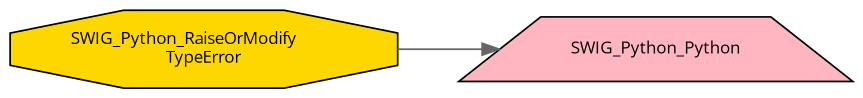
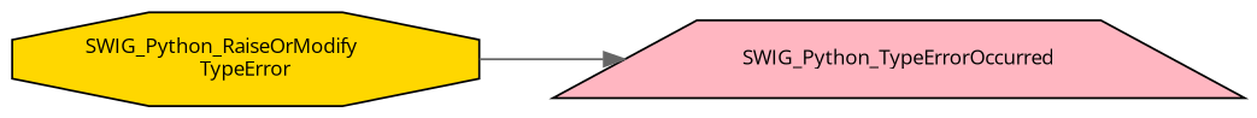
  digraph {
    rankdir=RL
    fontname="Open Sans"
    node [color=black fontname="Open Sans" fontsize=10 style=filled]
-   n1 [fillcolor=lightpink fontcolor=black height=0.2 label=SWIG_Python_Python shape=trapezium width=0.4]
+   n1 [fillcolor=lightpink fontcolor=black height=0.2 label=SWIG_Python_TypeErrorOccurred shape=trapezium width=0.4]
    n2 [fillcolor=gold height=0.2 label="SWIG_Python_RaiseOrModify\lTypeError" shape=octagon width=0.4]
    n1 -> n2 [color=gray40 dir=back fontname="Open Sans" fontsize=10 labelfontname=Helvetica labelfontsize=10 style=solid]
  }
